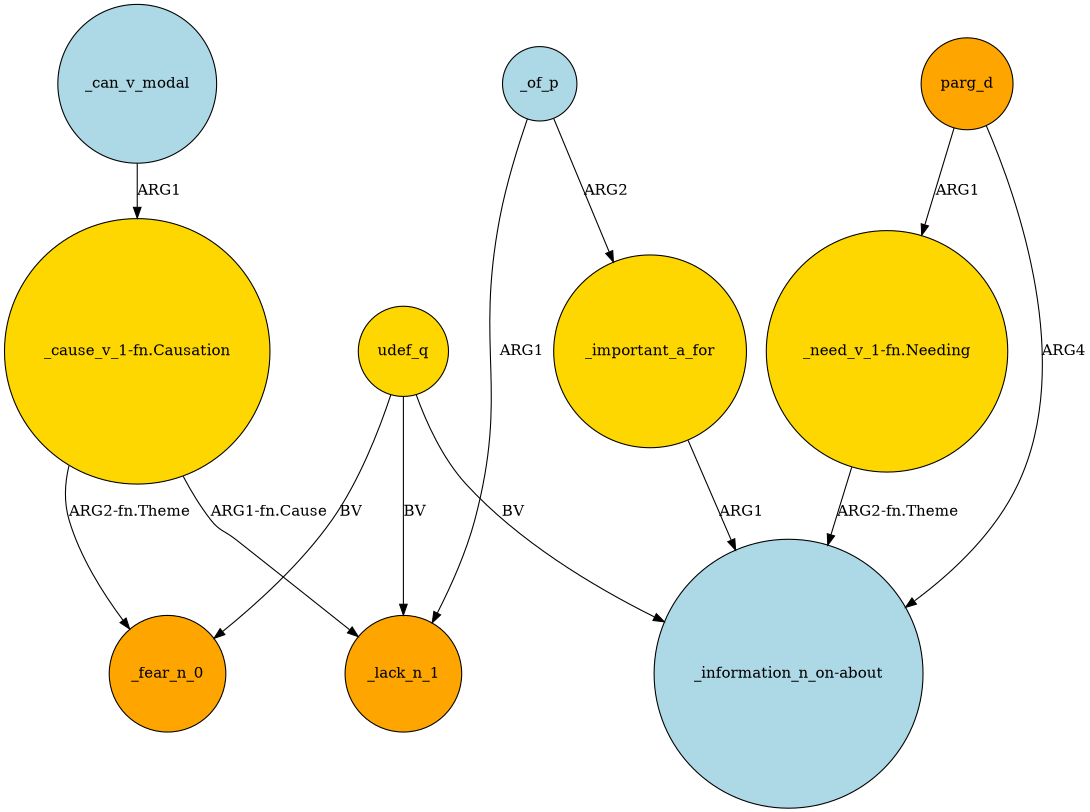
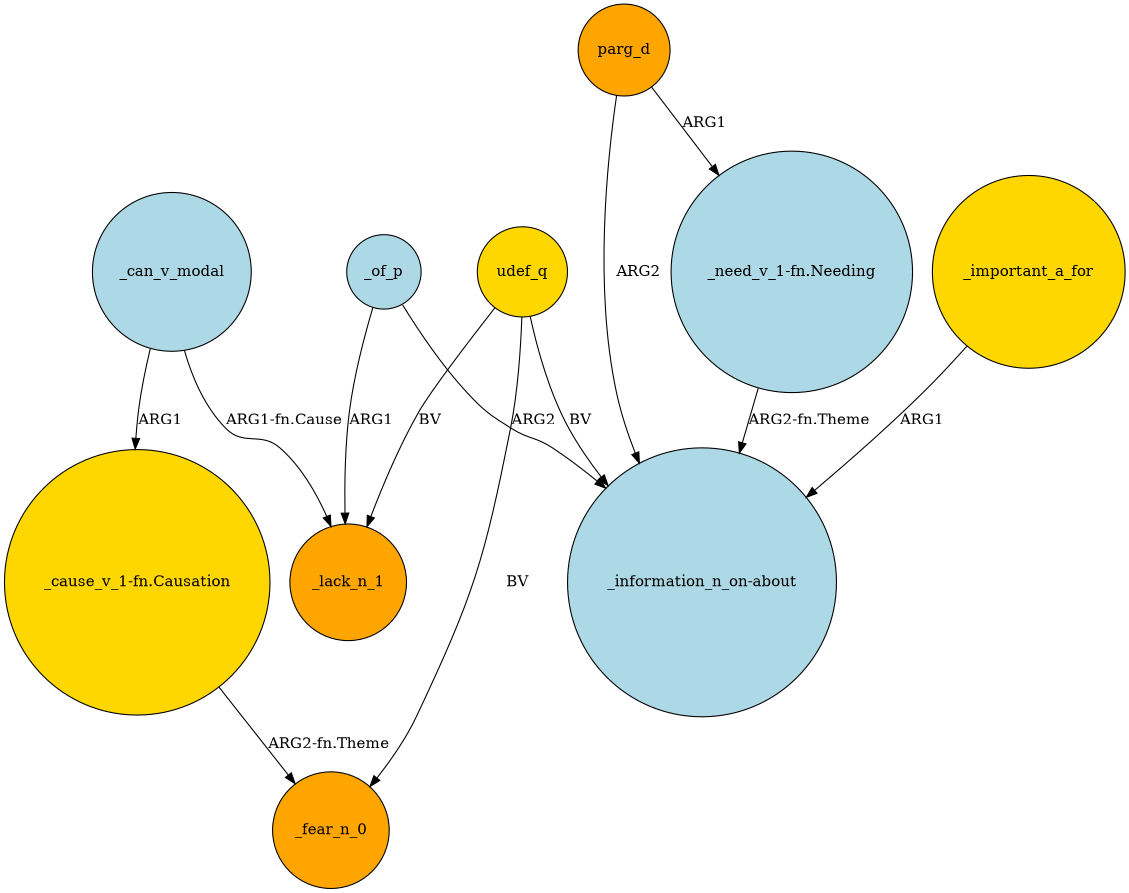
  digraph {
    fontname="DejaVu Serif"
    node [fillcolor=lightblue fontname="DejaVu Serif" shape=circle style=filled]
    edge [fontname="DejaVu Serif"]
    "_cause_v_1-fn.Causation" [fillcolor=gold]
    _lack_n_1 [fillcolor=orange]
    n3 [fillcolor=orange label=_fear_n_0]
    parg_d [fillcolor=orange]
-   "_need_v_1-fn.Needing" [fillcolor=gold]
+   "_need_v_1-fn.Needing"
    "_information_n_on-about"
    _of_p
    _can_v_modal
    udef_q [fillcolor=gold]
    _important_a_for [fillcolor=gold]
-   "_cause_v_1-fn.Causation" -> _lack_n_1 [label="ARG1-fn.Cause"]
+   _can_v_modal -> _lack_n_1 [label="ARG1-fn.Cause"]
    "_cause_v_1-fn.Causation" -> n3 [label="ARG2-fn.Theme"]
    parg_d -> "_need_v_1-fn.Needing" [label=ARG1]
-   parg_d -> "_information_n_on-about" [label=ARG4]
+   parg_d -> "_information_n_on-about" [label=ARG2]
    "_need_v_1-fn.Needing" -> "_information_n_on-about" [label="ARG2-fn.Theme"]
    _of_p -> _lack_n_1 [label=ARG1]
-   _of_p -> _important_a_for [label=ARG2]
+   _of_p -> "_information_n_on-about" [label=ARG2]
    _can_v_modal -> "_cause_v_1-fn.Causation" [label=ARG1]
    udef_q -> _lack_n_1 [label=BV]
    udef_q -> n3 [label=BV]
    udef_q -> "_information_n_on-about" [label=BV]
    _important_a_for -> "_information_n_on-about" [label=ARG1]
  }
